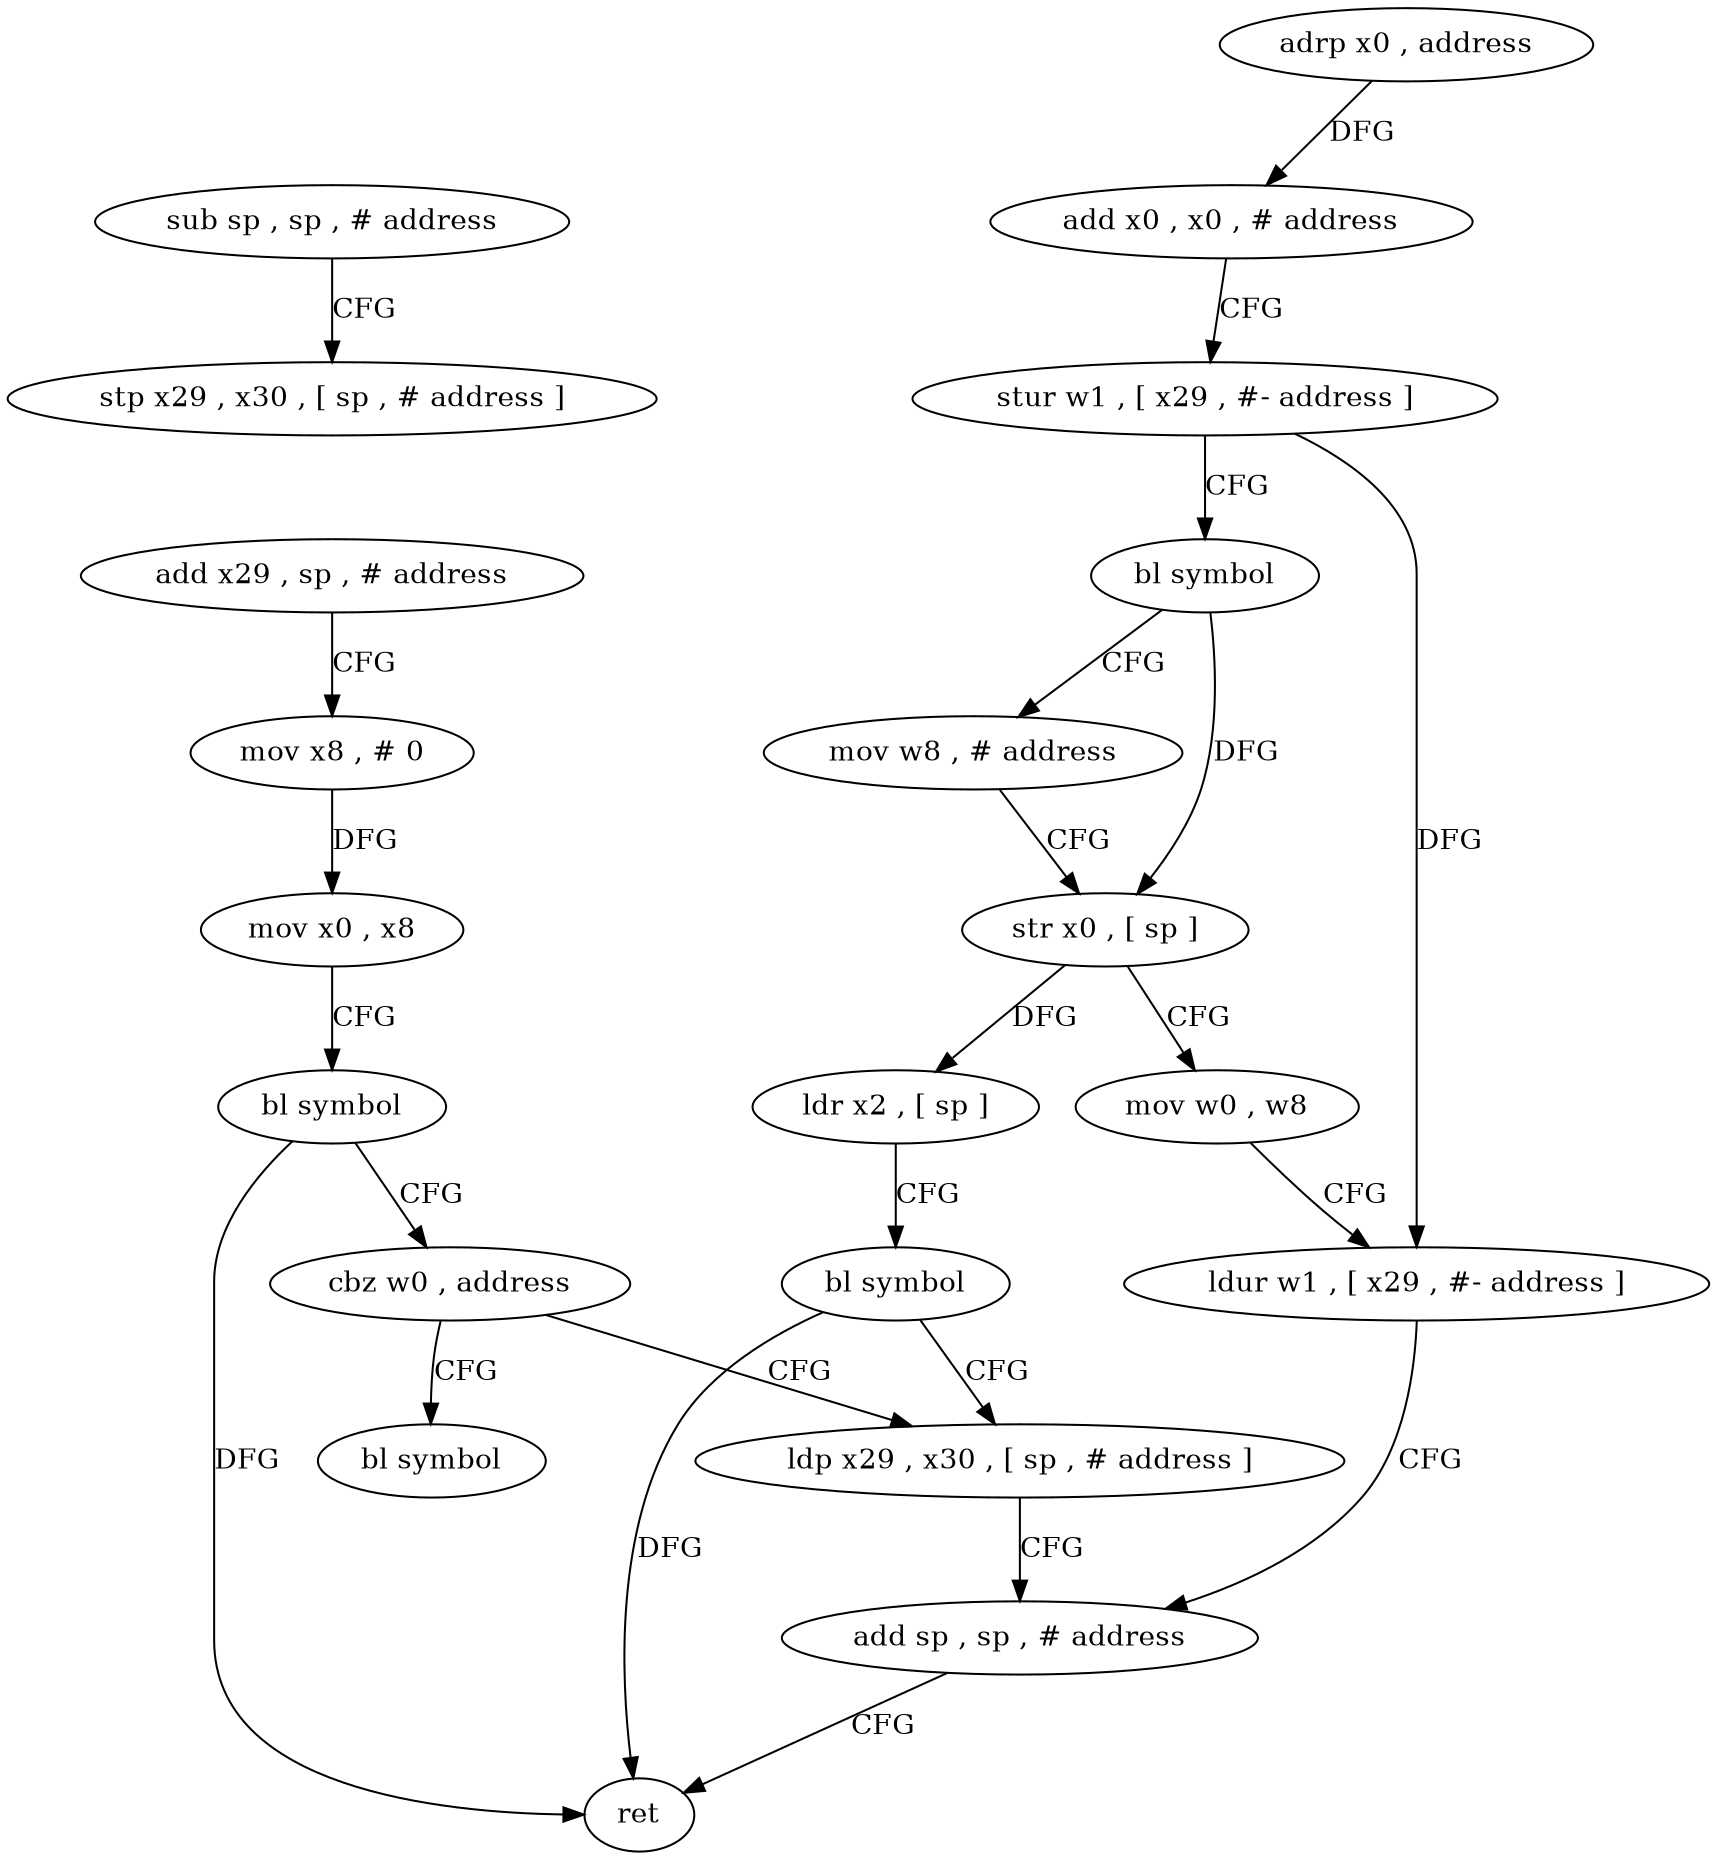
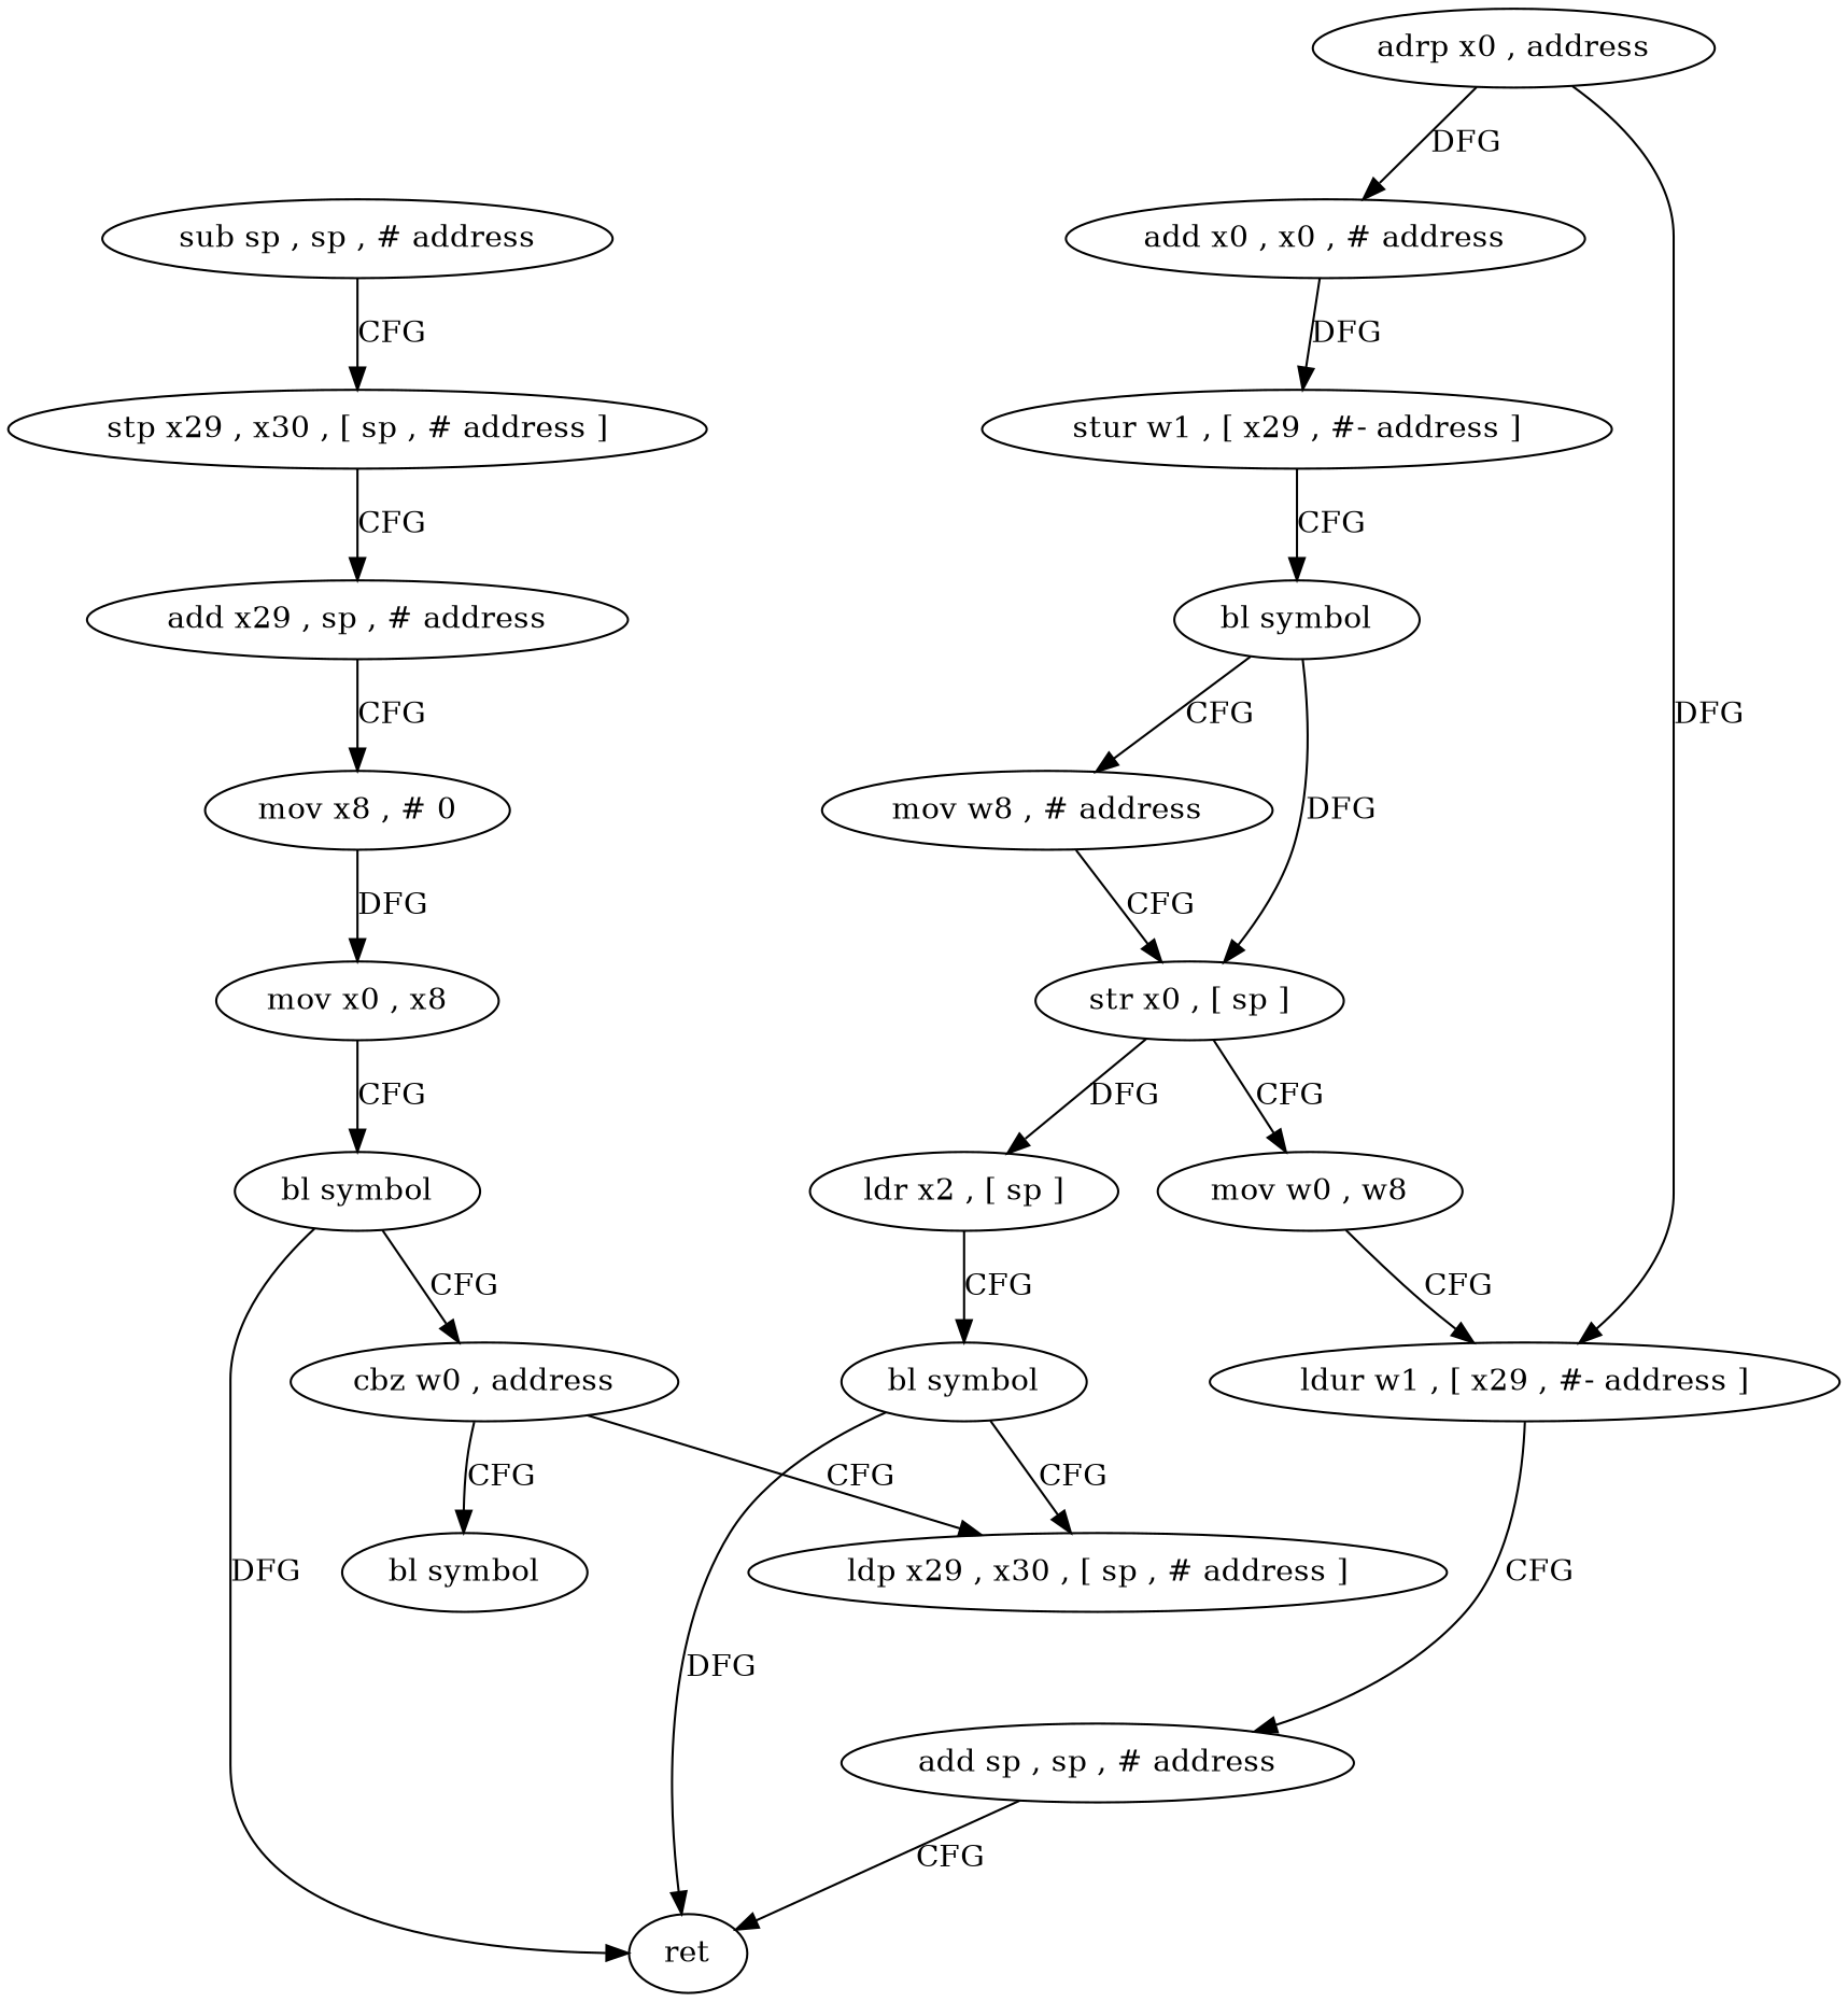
  digraph {
    n1 [label="sub sp , sp , # address"]
    n2 [label="stp x29 , x30 , [ sp , # address ]"]
    n3 [label="add x29 , sp , # address"]
    n4 [label="mov x8 , # 0"]
    n5 [label="mov x0 , x8"]
    n6 [label="bl symbol"]
    n7 [label="cbz w0 , address"]
    n8 [label=ret]
    n9 [label="ldp x29 , x30 , [ sp , # address ]"]
    n10 [label="bl symbol"]
    n11 [label="add sp , sp , # address"]
    n12 [label="adrp x0 , address"]
    n13 [label="add x0 , x0 , # address"]
    n14 [label="stur w1 , [ x29 , #- address ]"]
    n15 [label="bl symbol"]
    n16 [label="ldur w1 , [ x29 , #- address ]"]
    n17 [label="mov w8 , # address"]
    n18 [label="str x0 , [ sp ]"]
    n19 [label="mov w0 , w8"]
    n20 [label="ldr x2 , [ sp ]"]
    n21 [label="bl symbol"]
    n1 -> n2 [label=CFG]
+   n2 -> n3 [label=CFG]
    n3 -> n4 [label=CFG]
    n4 -> n5 [label=DFG]
    n5 -> n6 [label=CFG]
    n6 -> n7 [label=CFG]
    n6 -> n8 [label=DFG]
    n7 -> n9 [label=CFG]
    n7 -> n10 [label=CFG]
-   n9 -> n11 [label=CFG]
    n11 -> n8 [label=CFG]
    n12 -> n13 [label=DFG]
-   n13 -> n14 [label=CFG]
+   n13 -> n14 [label=DFG]
    n14 -> n15 [label=CFG]
-   n14 -> n16 [label=DFG]
+   n12 -> n16 [label=DFG]
    n15 -> n17 [label=CFG]
    n15 -> n18 [label=DFG]
    n16 -> n11 [label=CFG]
    n17 -> n18 [label=CFG]
    n18 -> n19 [label=CFG]
    n18 -> n20 [label=DFG]
    n19 -> n16 [label=CFG]
    n20 -> n21 [label=CFG]
    n21 -> n8 [label=DFG]
    n21 -> n9 [label=CFG]
  }
